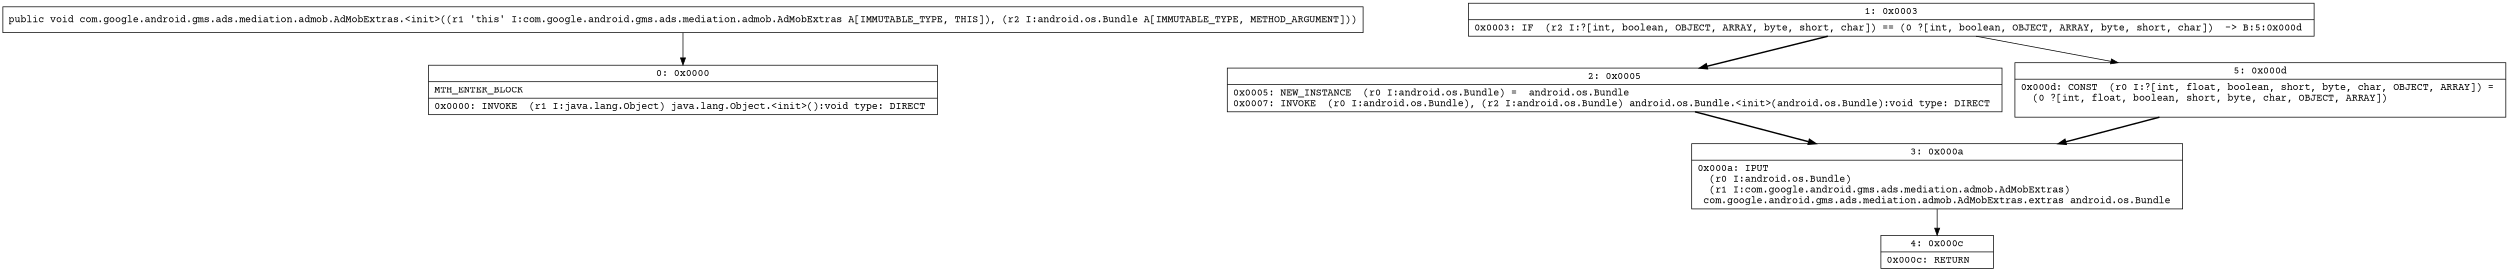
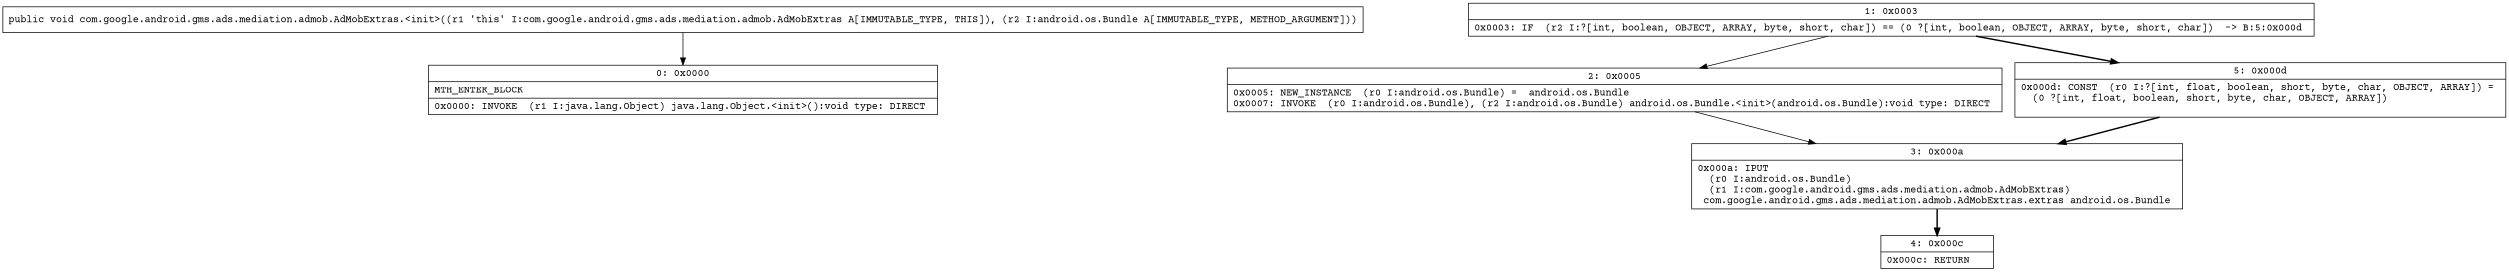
  digraph {
    fontname="Courier Prime"
    node [fontname="Courier Prime" shape=record]
    edge [fontname="Courier Prime" style=bold]
    n1 [label="{0\:\ 0x0000|MTH_ENTER_BLOCK\l|0x0000: INVOKE  (r1 I:java.lang.Object) java.lang.Object.\<init\>():void type: DIRECT \l}"]
    n2 [label="{1\:\ 0x0003|0x0003: IF  (r2 I:?[int, boolean, OBJECT, ARRAY, byte, short, char]) == (0 ?[int, boolean, OBJECT, ARRAY, byte, short, char])  \-\> B:5:0x000d \l}"]
    n3 [label="{2\:\ 0x0005|0x0005: NEW_INSTANCE  (r0 I:android.os.Bundle) =  android.os.Bundle \l0x0007: INVOKE  (r0 I:android.os.Bundle), (r2 I:android.os.Bundle) android.os.Bundle.\<init\>(android.os.Bundle):void type: DIRECT \l}"]
    n4 [label="{5\:\ 0x000d|0x000d: CONST  (r0 I:?[int, float, boolean, short, byte, char, OBJECT, ARRAY]) = \l  (0 ?[int, float, boolean, short, byte, char, OBJECT, ARRAY])\l \l}"]
    n5 [label="{3\:\ 0x000a|0x000a: IPUT  \l  (r0 I:android.os.Bundle)\l  (r1 I:com.google.android.gms.ads.mediation.admob.AdMobExtras)\l com.google.android.gms.ads.mediation.admob.AdMobExtras.extras android.os.Bundle \l}"]
    n6 [label="{4\:\ 0x000c|0x000c: RETURN   \l}"]
    n7 [label="{public void com.google.android.gms.ads.mediation.admob.AdMobExtras.\<init\>((r1 'this' I:com.google.android.gms.ads.mediation.admob.AdMobExtras A[IMMUTABLE_TYPE, THIS]), (r2 I:android.os.Bundle A[IMMUTABLE_TYPE, METHOD_ARGUMENT])) }"]
-   n2 -> n3
-   n2 -> n4 [style=solid]
-   n3 -> n5
+   n2 -> n3 [style=solid]
+   n2 -> n4
+   n3 -> n5 [style=solid]
    n4 -> n5
-   n5 -> n6 [style=solid]
+   n5 -> n6
    n7 -> n1 [style=solid]
  }
